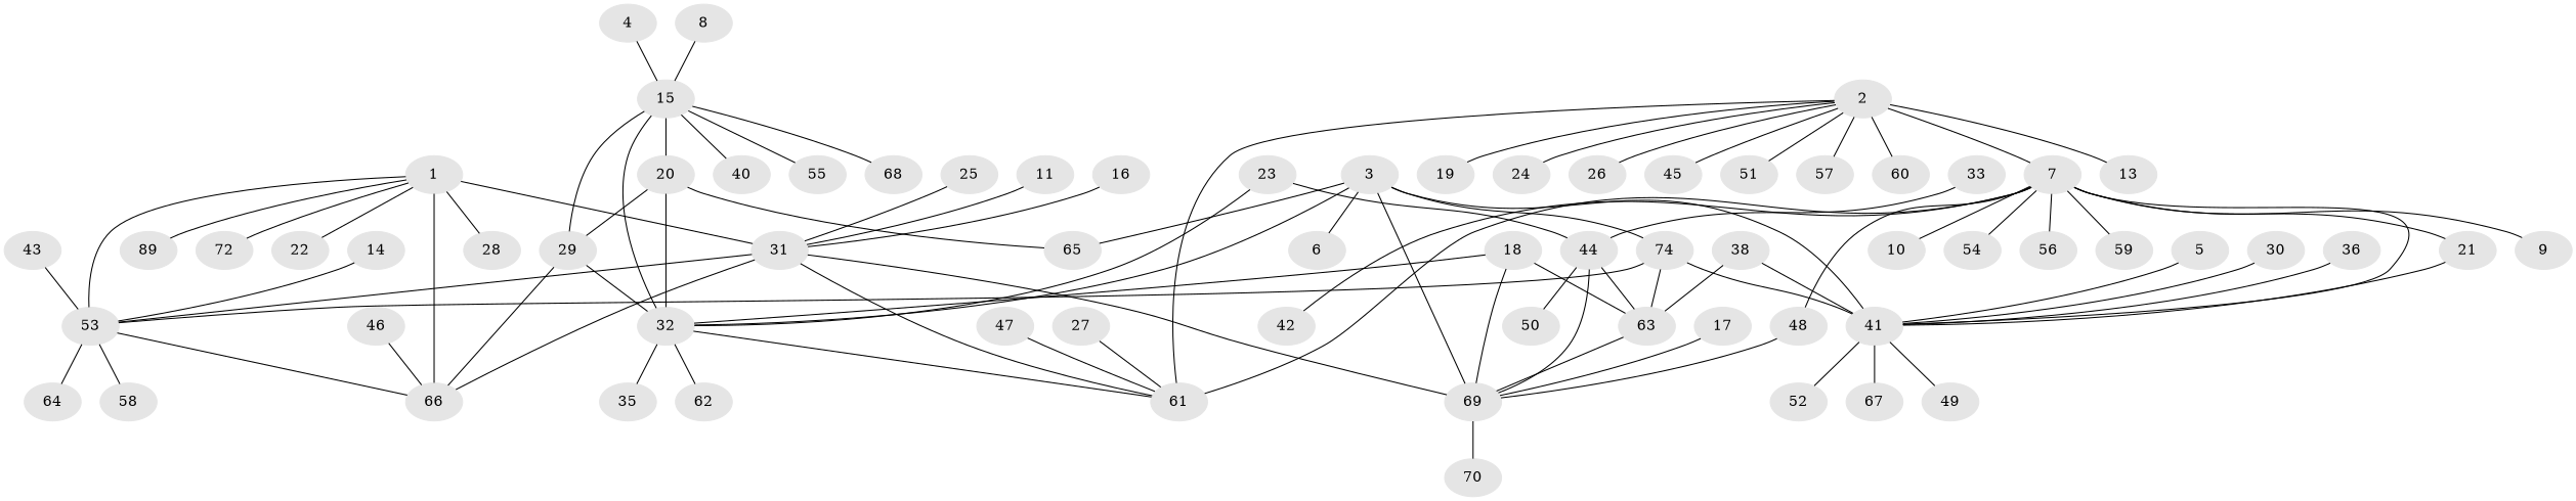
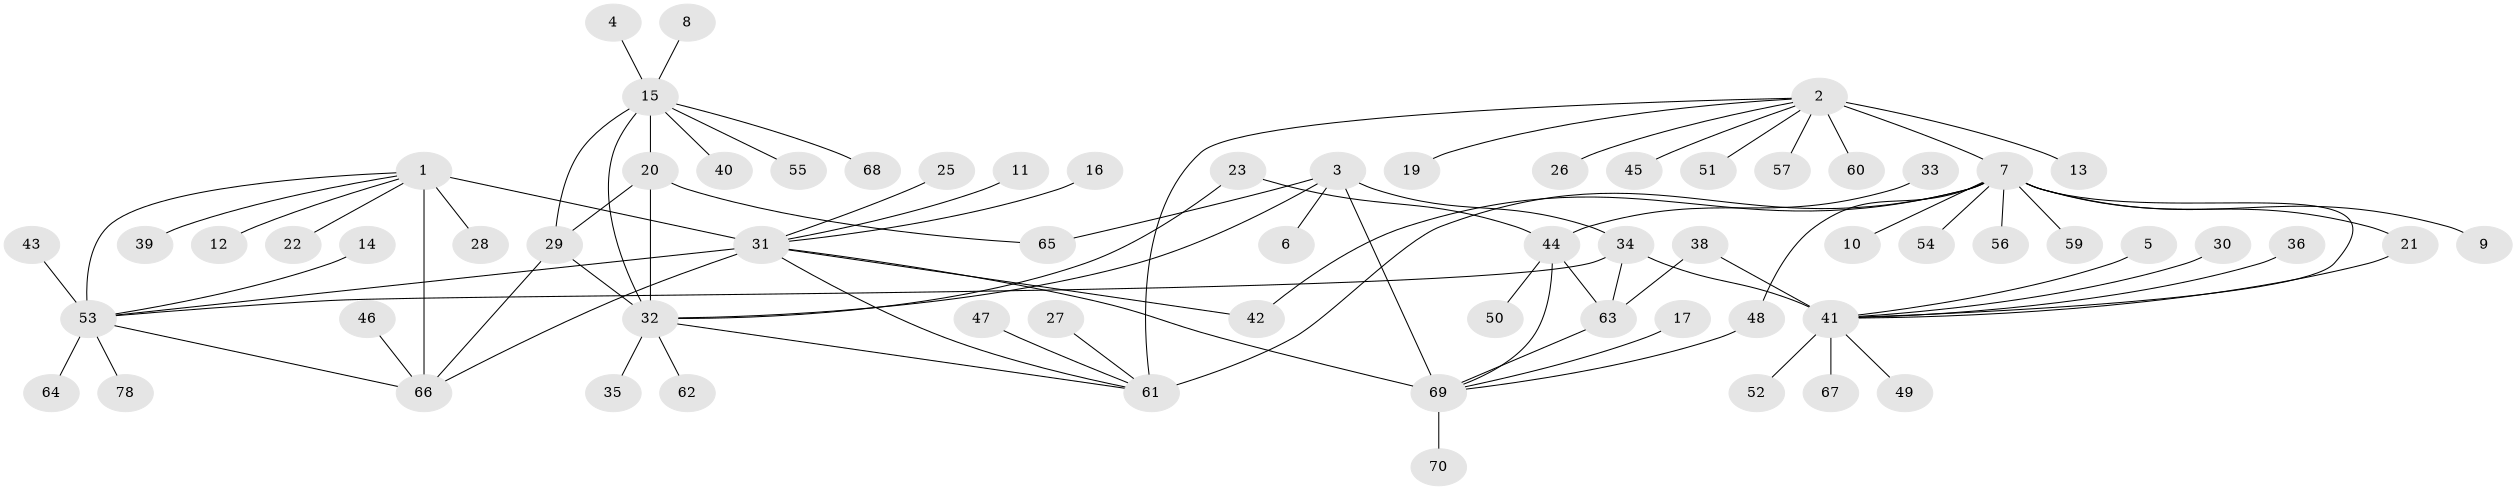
  graph {
    node [color=gray90 style=filled]
    edge [weight=1.0]
    1
-   12 [label=72]
+   12
    22
    28
    31
-   39 [label=89]
+   39
    53
    66
    61
    69
    42
-   58
+   58 [label=78]
    64
    2
    7
    13
    19
-   24
    26
    45
    51
    57
    60
    41
    9
    10
    21
    48
    54
    56
    59
    3
    6
    32
-   34 [label=74]
+   34
    65
    35
    62
    63
    49
    52
    67
    70
    4
    15
    20
    29
    40
    55
    68
    5
    8
    11
    14
    16
    17
-   18
    44
    50
    23
    25
    27
    30
    33
    36
    38
    43
    46
    47
    1 -- 12
    1 -- 22
    1 -- 28
    1 -- 31 [weight=4.0]
    1 -- 39
    1 -- 53 [weight=4.0]
    1 -- 66 [weight=4.0]
    31 -- 53
    31 -- 66
    31 -- 61
    31 -- 69
+   31 -- 42
    53 -- 66
    53 -- 58
    53 -- 64
    69 -- 70
    2 -- 61 [weight=4.0]
    2 -- 7 [weight=8.0]
    2 -- 13
    2 -- 19
-   2 -- 24
    2 -- 26
    2 -- 45
    2 -- 51
    2 -- 57
    2 -- 60
    7 -- 61 [weight=2.0]
    7 -- 42
    7 -- 41
    7 -- 9
    7 -- 10
    7 -- 21
    7 -- 48
    7 -- 54
    7 -- 56
    7 -- 59
    41 -- 49
    41 -- 52
    41 -- 67
    21 -- 41
    48 -- 69
    3 -- 69
-   3 -- 41 [weight=8.0]
    3 -- 6
    3 -- 32
    3 -- 34 [weight=2.0]
    3 -- 65
    32 -- 61
    32 -- 35
    32 -- 62
    34 -- 53
    34 -- 41 [weight=4.0]
    34 -- 63
    63 -- 69 [weight=2.0]
    4 -- 15
    15 -- 32 [weight=4.0]
    15 -- 20 [weight=4.0]
    15 -- 29 [weight=2.0]
    15 -- 40
    15 -- 55
    15 -- 68
    20 -- 32 [weight=4.0]
    20 -- 65
    20 -- 29 [weight=2.0]
    29 -- 66
    29 -- 32 [weight=2.0]
    5 -- 41
    8 -- 15
    11 -- 31
    14 -- 53
    16 -- 31
    17 -- 69
-   18 -- 69 [weight=6.0]
-   18 -- 32
-   18 -- 63 [weight=3.0]
    44 -- 69 [weight=2.0]
    44 -- 63
    44 -- 50
    23 -- 32
    23 -- 44
    25 -- 31
    27 -- 61
    30 -- 41
    33 -- 44
    36 -- 41
    38 -- 41
    38 -- 63
    43 -- 53
    46 -- 66
    47 -- 61
  }
